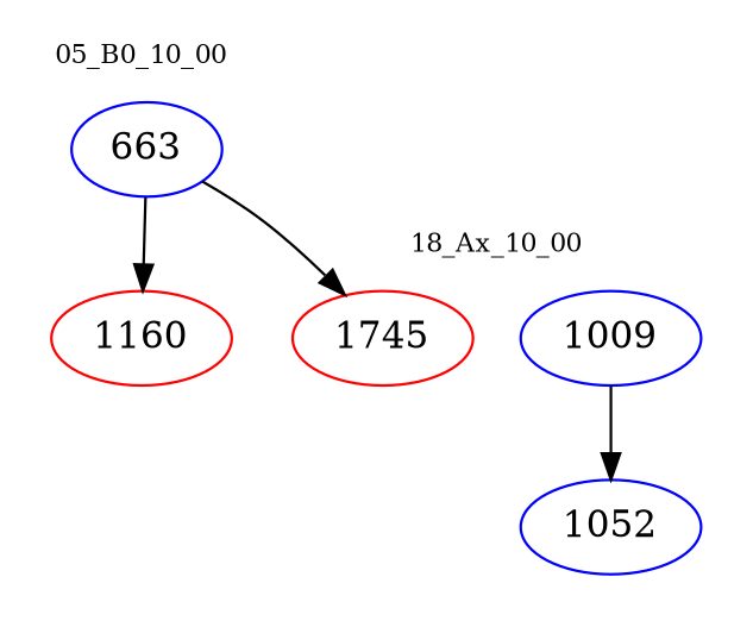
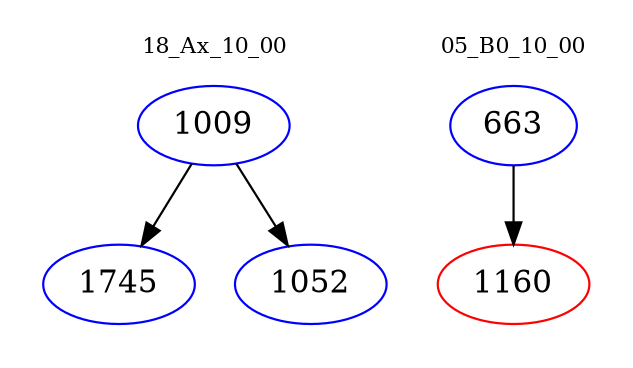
  digraph {
    node [color=blue]
    edge [color=black]
    n1 [label=1009]
-   n2 [color=red label=1745]
+   n2 [label=1745]
    n3 [label=1052]
    n4 [label=663]
    n5 [color=red label=1160]
    subgraph cluster_1 {
      color=white
      fontsize=10
      label="18_Ax_10_00"
      n1
      n2
      n3
    }
    subgraph cluster_2 {
      color=white
      fontsize=10
      label="05_B0_10_00"
      n4
      n5
    }
-   n4 -> n2
+   n1 -> n2
    n1 -> n3
    n4 -> n5
  }
